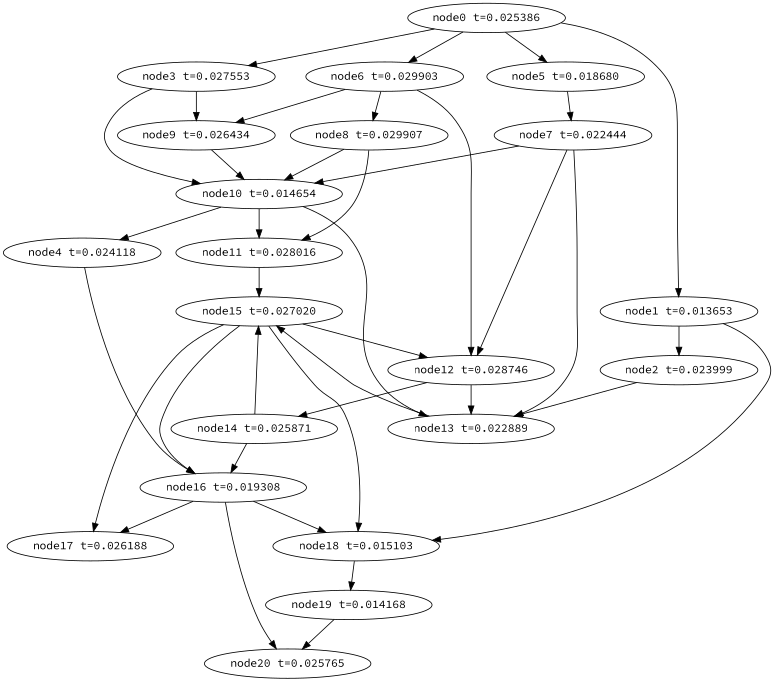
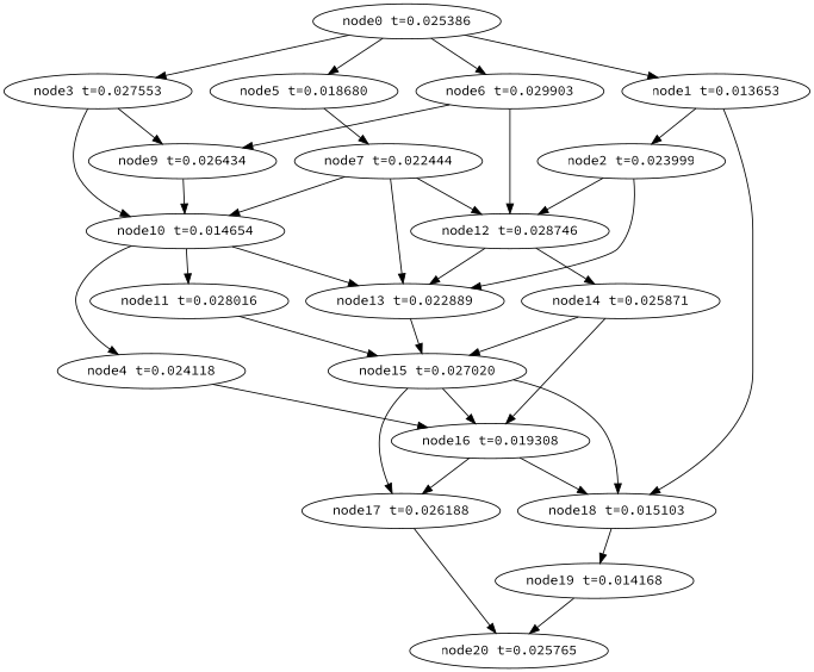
  digraph {
    fontname="Source Code Pro"
    node [fontname="Source Code Pro"]
    edge [fontname="Source Code Pro"]
    n1 [label="node20 t=0.025765"]
    n2 [label="node19 t=0.014168"]
    n3 [label="node18 t=0.015103"]
    n4 [label="node17 t=0.026188"]
    n5 [label="node16 t=0.019308"]
    n6 [label="node15 t=0.027020"]
    n7 [label="node14 t=0.025871"]
    n8 [label="node13 t=0.022889"]
    n9 [label="node12 t=0.028746"]
    n10 [label="node11 t=0.028016"]
    n11 [label="node10 t=0.014654"]
    n12 [label="node4 t=0.024118"]
    n13 [label="node9 t=0.026434"]
-   n14 [label="node8 t=0.029907"]
    n15 [label="node7 t=0.022444"]
    n16 [label="node6 t=0.029903"]
    n17 [label="node5 t=0.018680"]
    n18 [label="node3 t=0.027553"]
    n19 [label="node2 t=0.023999"]
    n20 [label="node1 t=0.013653"]
    n21 [label="node0 t=0.025386"]
    n2 -> n1
    n3 -> n2
-   n5 -> n1
+   n4 -> n1
    n5 -> n3
    n5 -> n4
    n6 -> n3
    n6 -> n4
    n6 -> n5
    n7 -> n5
    n7 -> n6
    n8 -> n6
    n9 -> n7
    n9 -> n8
    n10 -> n6
    n11 -> n8
    n11 -> n10
    n11 -> n12
    n12 -> n5
    n13 -> n11
-   n14 -> n10
-   n14 -> n11
    n15 -> n8
    n15 -> n9
    n15 -> n11
    n16 -> n9
    n16 -> n13
-   n16 -> n14
    n17 -> n15
    n18 -> n11
    n18 -> n13
    n19 -> n8
-   n6 -> n9
+   n19 -> n9
    n20 -> n3
    n20 -> n19
    n21 -> n16
    n21 -> n17
    n21 -> n18
    n21 -> n20
  }
